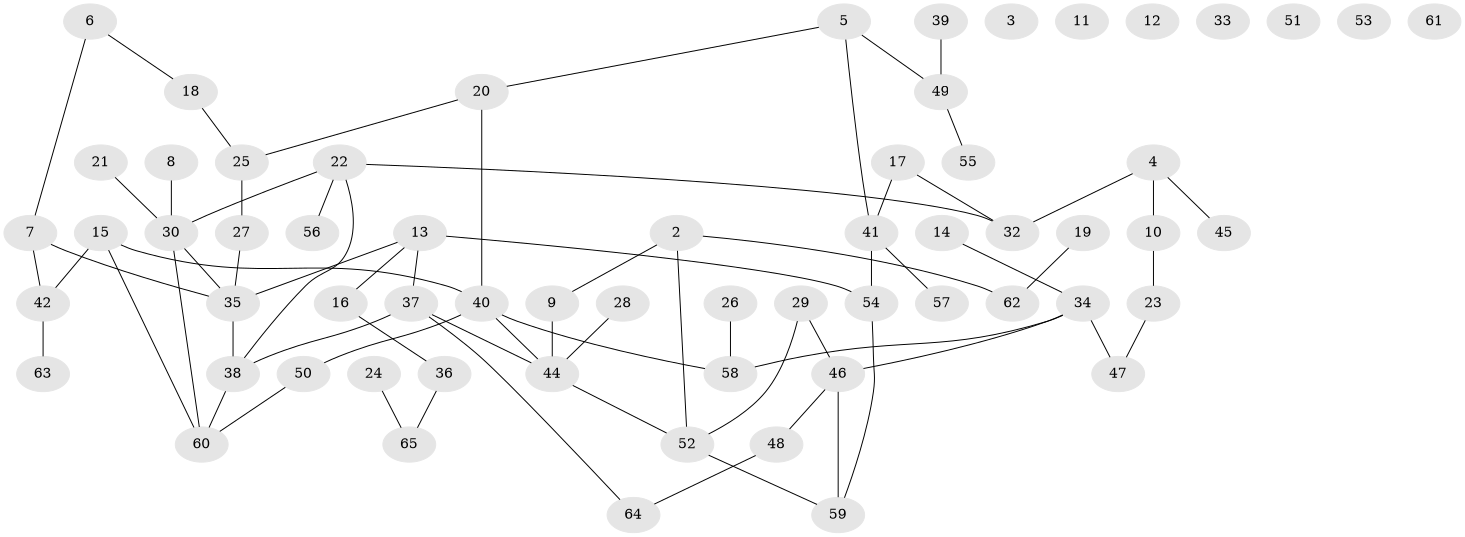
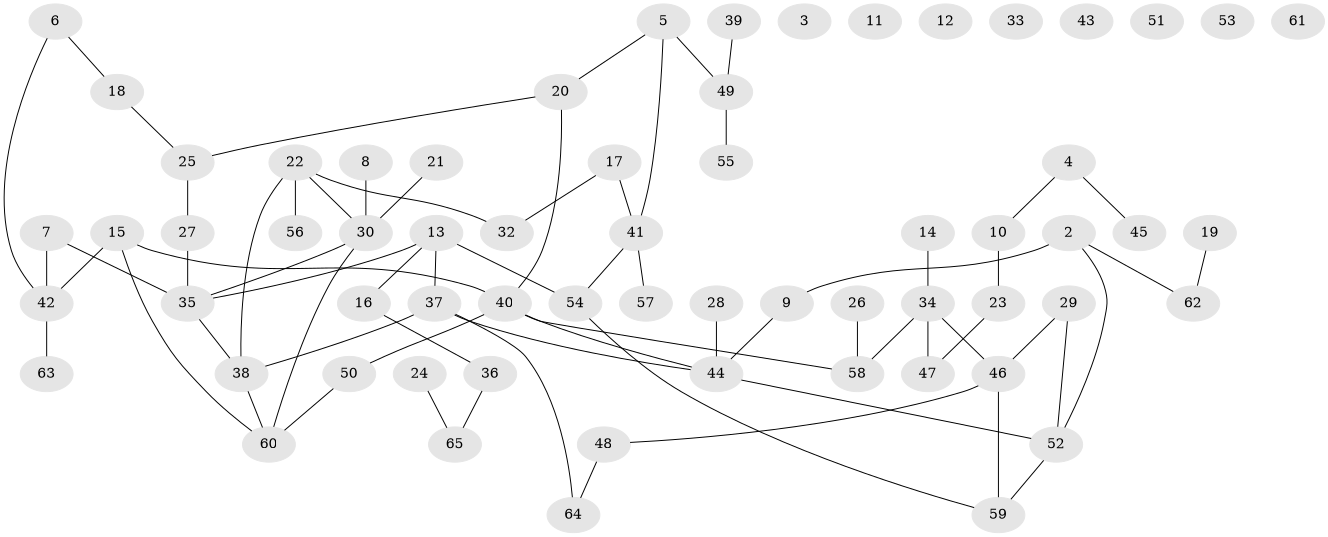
  graph {
    node [color=gray90 style=filled]
    38
    60
    2
    9
    52
    62
    44
    59
    3
    4
    10
    32
    45
    23
    5
    20
    41
    49
    40
    25
    54
    57
    55
    6
    7
    18
    35
    42
    63
    8
    30
    47
    11
    12
    13
    16
    37
    36
    64
    14
    34
    58
    46
    15
    50
    65
    17
    27
    19
    21
    22
    56
    24
    26
    28
    29
    48
    33
    39
+   43
    51
    53
    61
    38 -- 60
    2 -- 9
    2 -- 52
    2 -- 62
    9 -- 44
    52 -- 59
    44 -- 52
    4 -- 10
-   4 -- 32
    4 -- 45
    10 -- 23
    23 -- 47
    5 -- 20
    5 -- 41
    5 -- 49
    20 -- 40
    20 -- 25
    41 -- 54
    41 -- 57
    49 -- 55
    40 -- 44
    40 -- 58
    40 -- 50
    25 -- 27
    54 -- 59
-   6 -- 7
+   6 -- 42
    6 -- 18
    7 -- 35
    7 -- 42
    18 -- 25
    35 -- 38
    42 -- 63
    8 -- 30
    30 -- 60
    30 -- 35
    13 -- 54
    13 -- 35
    13 -- 16
    13 -- 37
    16 -- 36
    37 -- 38
    37 -- 44
    37 -- 64
    36 -- 65
    14 -- 34
    34 -- 47
    34 -- 58
    34 -- 46
    46 -- 59
    46 -- 48
    15 -- 60
    15 -- 40
    15 -- 42
    50 -- 60
    17 -- 32
    17 -- 41
    27 -- 35
    19 -- 62
    21 -- 30
    22 -- 38
    22 -- 32
    22 -- 30
    22 -- 56
    24 -- 65
    26 -- 58
    28 -- 44
    29 -- 52
    29 -- 46
    48 -- 64
    39 -- 49
  }
